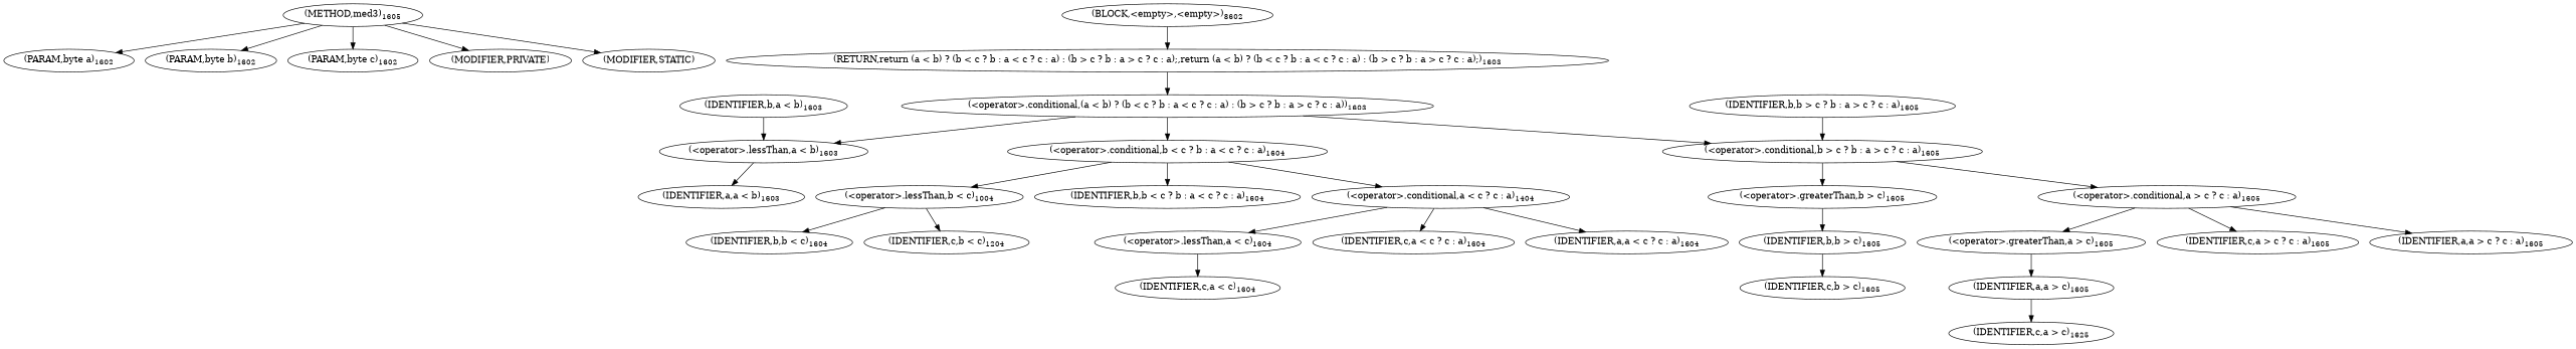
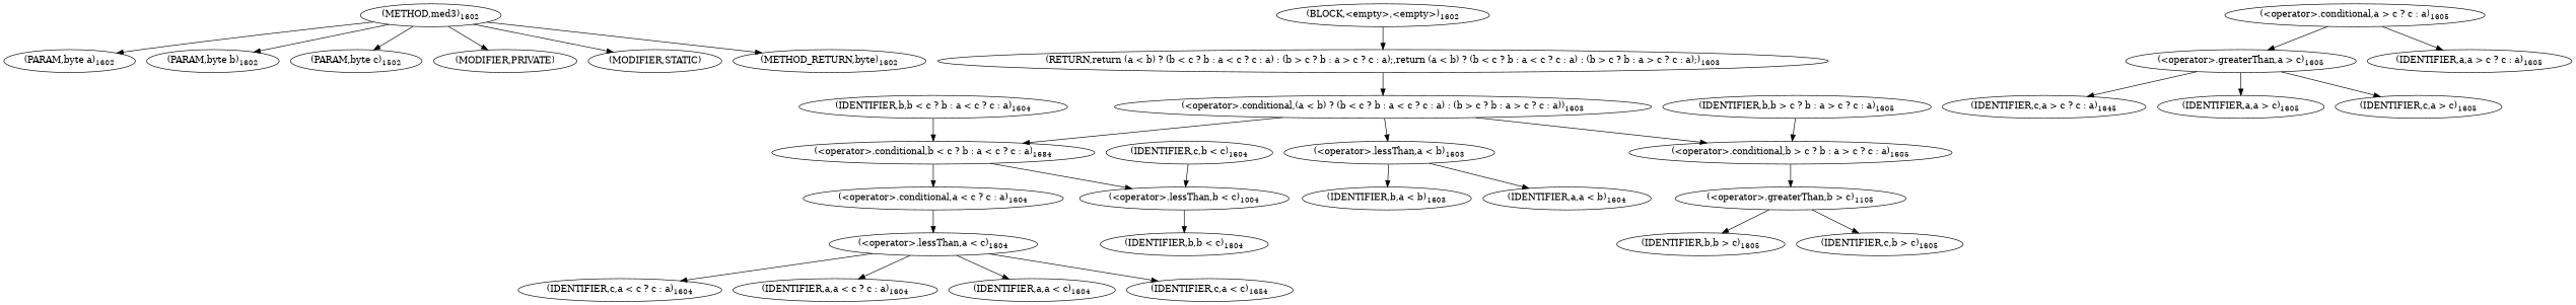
  digraph {
-   n1 [label=<(METHOD,med3)<SUB>1605</SUB>>]
+   n1 [label=<(METHOD,med3)<SUB>1602</SUB>>]
    n2 [label=<(PARAM,byte a)<SUB>1602</SUB>>]
    n3 [label=<(PARAM,byte b)<SUB>1602</SUB>>]
-   n4 [label=<(PARAM,byte c)<SUB>1602</SUB>>]
+   n4 [label=<(PARAM,byte c)<SUB>1502</SUB>>]
    n5 [label=<(MODIFIER,PRIVATE)>]
    n6 [label=<(MODIFIER,STATIC)>]
-   n8 [label=<(BLOCK,&lt;empty&gt;,&lt;empty&gt;)<SUB>8602</SUB>>]
+   n7 [label=<(METHOD_RETURN,byte)<SUB>1602</SUB>>]
+   n8 [label=<(BLOCK,&lt;empty&gt;,&lt;empty&gt;)<SUB>1602</SUB>>]
    n9 [label=<(RETURN,return (a &lt; b) ? (b &lt; c ? b : a &lt; c ? c : a) : (b &gt; c ? b : a &gt; c ? c : a);,return (a &lt; b) ? (b &lt; c ? b : a &lt; c ? c : a) : (b &gt; c ? b : a &gt; c ? c : a);)<SUB>1603</SUB>>]
    n10 [label=<(&lt;operator&gt;.conditional,(a &lt; b) ? (b &lt; c ? b : a &lt; c ? c : a) : (b &gt; c ? b : a &gt; c ? c : a))<SUB>1603</SUB>>]
    n11 [label=<(&lt;operator&gt;.lessThan,a &lt; b)<SUB>1603</SUB>>]
-   n12 [label=<(&lt;operator&gt;.conditional,b &lt; c ? b : a &lt; c ? c : a)<SUB>1604</SUB>>]
+   n12 [label=<(&lt;operator&gt;.conditional,b &lt; c ? b : a &lt; c ? c : a)<SUB>1684</SUB>>]
    n13 [label=<(&lt;operator&gt;.conditional,b &gt; c ? b : a &gt; c ? c : a)<SUB>1605</SUB>>]
-   n14 [label=<(IDENTIFIER,a,a &lt; b)<SUB>1603</SUB>>]
+   n14 [label=<(IDENTIFIER,a,a &lt; b)<SUB>1604</SUB>>]
    n15 [label=<(IDENTIFIER,b,a &lt; b)<SUB>1603</SUB>>]
    n16 [label=<(&lt;operator&gt;.lessThan,b &lt; c)<SUB>1004</SUB>>]
    n17 [label=<(IDENTIFIER,b,b &lt; c ? b : a &lt; c ? c : a)<SUB>1604</SUB>>]
-   n18 [label=<(&lt;operator&gt;.conditional,a &lt; c ? c : a)<SUB>1404</SUB>>]
-   n19 [label=<(&lt;operator&gt;.greaterThan,b &gt; c)<SUB>1605</SUB>>]
+   n18 [label=<(&lt;operator&gt;.conditional,a &lt; c ? c : a)<SUB>1604</SUB>>]
+   n19 [label=<(&lt;operator&gt;.greaterThan,b &gt; c)<SUB>1105</SUB>>]
    n20 [label=<(&lt;operator&gt;.conditional,a &gt; c ? c : a)<SUB>1605</SUB>>]
    n21 [label=<(IDENTIFIER,b,b &lt; c)<SUB>1604</SUB>>]
-   n22 [label=<(IDENTIFIER,c,b &lt; c)<SUB>1204</SUB>>]
+   n22 [label=<(IDENTIFIER,c,b &lt; c)<SUB>1604</SUB>>]
    n23 [label=<(&lt;operator&gt;.lessThan,a &lt; c)<SUB>1604</SUB>>]
    n24 [label=<(IDENTIFIER,c,a &lt; c ? c : a)<SUB>1604</SUB>>]
    n25 [label=<(IDENTIFIER,a,a &lt; c ? c : a)<SUB>1604</SUB>>]
-   n27 [label=<(IDENTIFIER,c,a &lt; c)<SUB>1604</SUB>>]
+   n26 [label=<(IDENTIFIER,a,a &lt; c)<SUB>1604</SUB>>]
+   n27 [label=<(IDENTIFIER,c,a &lt; c)<SUB>1654</SUB>>]
    n28 [label=<(IDENTIFIER,b,b &gt; c)<SUB>1605</SUB>>]
    n29 [label=<(IDENTIFIER,c,b &gt; c)<SUB>1605</SUB>>]
    n30 [label=<(IDENTIFIER,b,b &gt; c ? b : a &gt; c ? c : a)<SUB>1605</SUB>>]
    n31 [label=<(&lt;operator&gt;.greaterThan,a &gt; c)<SUB>1605</SUB>>]
-   n32 [label=<(IDENTIFIER,c,a &gt; c ? c : a)<SUB>1605</SUB>>]
+   n32 [label=<(IDENTIFIER,c,a &gt; c ? c : a)<SUB>1645</SUB>>]
    n33 [label=<(IDENTIFIER,a,a &gt; c ? c : a)<SUB>1605</SUB>>]
    n34 [label=<(IDENTIFIER,a,a &gt; c)<SUB>1605</SUB>>]
-   n35 [label=<(IDENTIFIER,c,a &gt; c)<SUB>1625</SUB>>]
+   n35 [label=<(IDENTIFIER,c,a &gt; c)<SUB>1605</SUB>>]
    n1 -> n2
    n1 -> n3
    n1 -> n4
    n1 -> n5
    n1 -> n6
+   n1 -> n7
    n8 -> n9
    n9 -> n10
    n10 -> n11
    n10 -> n12
    n10 -> n13
    n11 -> n14
-   n15 -> n11
+   n11 -> n15
    n12 -> n16
-   n12 -> n17
+   n17 -> n12
    n12 -> n18
    n13 -> n19
-   n13 -> n20
    n16 -> n21
-   n16 -> n22
+   n22 -> n16
    n18 -> n23
-   n18 -> n24
-   n18 -> n25
+   n23 -> n24
+   n23 -> n25
    n19 -> n28
-   n28 -> n29
+   n19 -> n29
    n20 -> n31
-   n20 -> n32
+   n31 -> n32
    n20 -> n33
+   n23 -> n26
    n23 -> n27
    n30 -> n13
    n31 -> n34
-   n34 -> n35
+   n31 -> n35
  }
